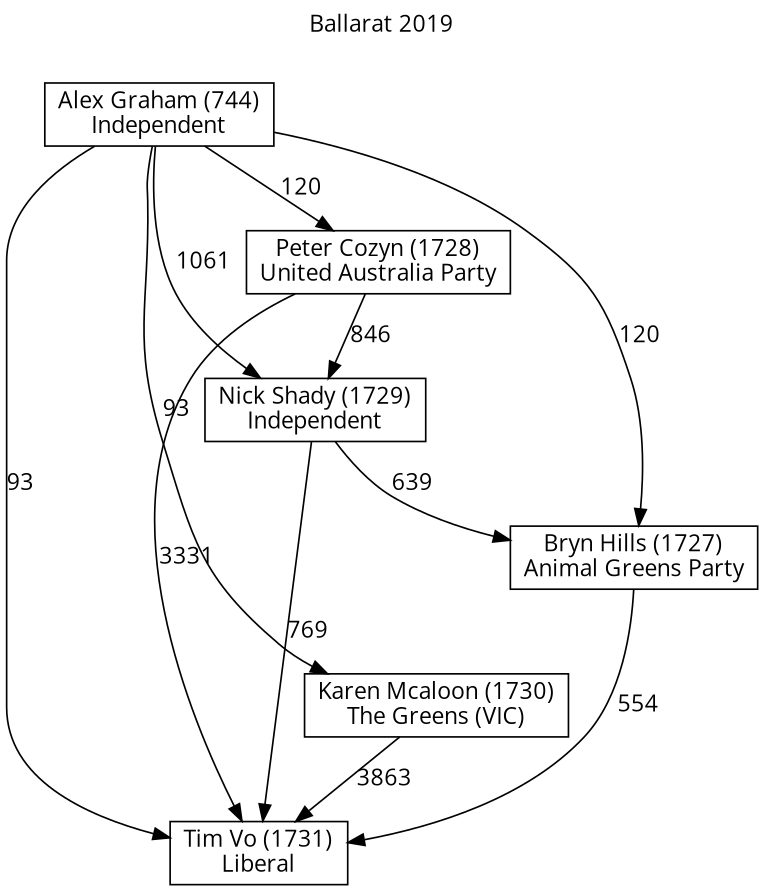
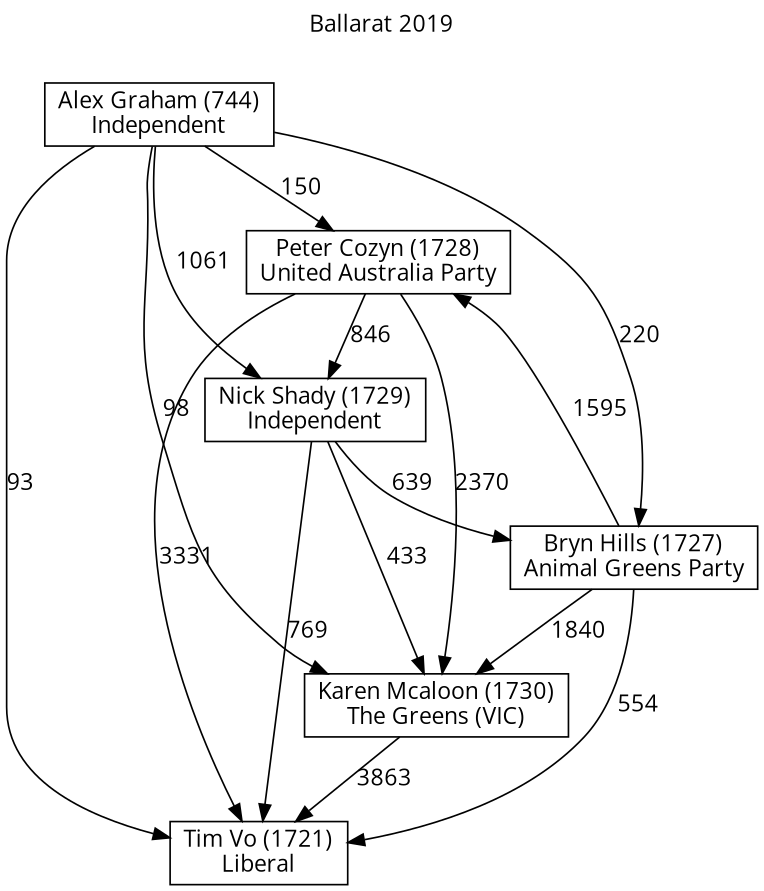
  digraph {
    fontname="Open Sans"
    label="Ballarat 2019"
    labelloc=t
    mclimit=10
    node [fontname="Open Sans" shape=box]
    edge [fontname="Open Sans"]
-   n1 [label="Tim Vo (1731)\nLiberal"]
+   n1 [label="Tim Vo (1721)\nLiberal"]
    n2 [label="Karen Mcaloon (1730)\nThe Greens (VIC)"]
    n3 [label="Peter Cozyn (1728)\nUnited Australia Party"]
    n4 [label="Nick Shady (1729)\nIndependent"]
    n5 [label="Bryn Hills (1727)\nAnimal Greens Party"]
    n6 [label="Alex Graham (744)\nIndependent"]
    n2 -> n1 [label=3863]
    n3 -> n1 [label=3331]
+   n3 -> n2 [label=2370]
    n3 -> n4 [label=846]
    n4 -> n1 [label=769]
+   n4 -> n2 [label=433]
    n4 -> n5 [label=639]
    n5 -> n1 [label=554]
+   n5 -> n2 [label=1840]
+   n5 -> n3 [label=1595]
    n6 -> n1 [label=93]
-   n6 -> n2 [label=93]
-   n6 -> n3 [label=120]
+   n6 -> n2 [label=98]
+   n6 -> n3 [label=150]
    n6 -> n4 [label=1061]
-   n6 -> n5 [label=120]
+   n6 -> n5 [label=220]
  }
